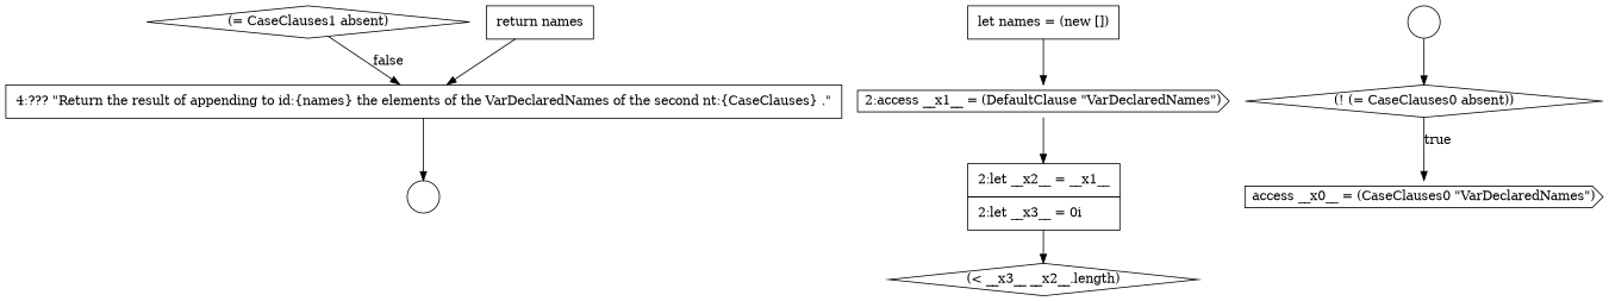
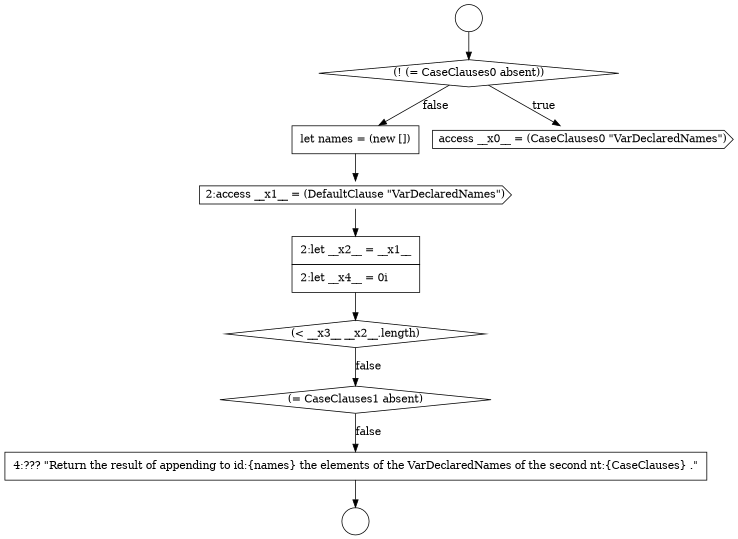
  digraph {
    node [color=black fillcolor=white shape=none style=filled]
    edge [color=black]
    n1 [label=<<font color="black">(= CaseClauses1 absent)</font>> shape=diamond]
    n2 [label=<<font color="black">     <table border="0" cellborder="1" cellspacing="0" cellpadding="10">       <tr><td align="left">4:??? &quot;Return the result of appending to id:{names} the elements of the VarDeclaredNames of the second nt:{CaseClauses} .&quot;</td></tr>     </table>   </font>> margin=0]
    n3 [label=" " shape=circle]
-   n4 [label=<<font color="black">     <table border="0" cellborder="1" cellspacing="0" cellpadding="10">       <tr><td align="left">return names</td></tr>     </table>   </font>> margin=0]
    n5 [label=<<font color="black">2:access __x1__ = (DefaultClause &quot;VarDeclaredNames&quot;)</font>> shape=cds]
-   n6 [label=<<font color="black">     <table border="0" cellborder="1" cellspacing="0" cellpadding="10">       <tr><td align="left">2:let __x2__ = __x1__</td></tr>       <tr><td align="left">2:let __x3__ = 0i</td></tr>     </table>   </font>> margin=0]
+   n6 [label=<<font color="black">     <table border="0" cellborder="1" cellspacing="0" cellpadding="10">       <tr><td align="left">2:let __x2__ = __x1__</td></tr>       <tr><td align="left">2:let __x4__ = 0i</td></tr>     </table>   </font>> margin=0]
    n7 [label=<<font color="black">(&lt; __x3__ __x2__.length)</font>> shape=diamond]
    n8 [label=" " shape=circle]
    n9 [label=<<font color="black">(! (= CaseClauses0 absent))</font>> shape=diamond]
    n10 [label=<<font color="black">     <table border="0" cellborder="1" cellspacing="0" cellpadding="10">       <tr><td align="left">let names = (new [])</td></tr>     </table>   </font>> margin=0]
    n11 [label=<<font color="black">access __x0__ = (CaseClauses0 &quot;VarDeclaredNames&quot;)</font>> shape=cds]
    n1 -> n2 [label=<<font color="black">false</font>>]
    n2 -> n3
-   n4 -> n2
    n5 -> n6
    n6 -> n7
+   n7 -> n1 [label=<<font color="black">false</font>>]
    n8 -> n9
+   n9 -> n10 [label=<<font color="black">false</font>>]
    n9 -> n11 [label=<<font color="black">true</font>>]
    n10 -> n5
  }
